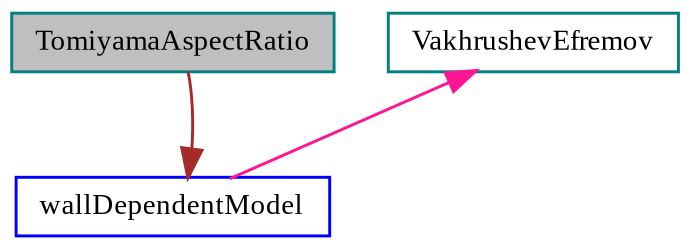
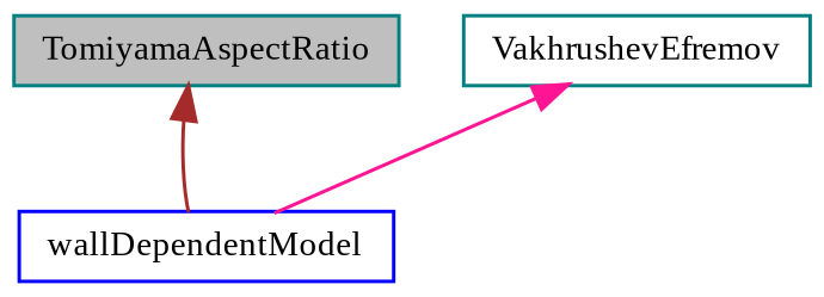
  digraph {
    fontname="Liberation Serif"
    node [color=teal fontname="Liberation Serif" fontsize=10 shape=record]
    edge [dir=back fontname="Liberation Serif" fontsize=10 labelfontname=FreeSans labelfontsize=10 style=solid]
    n1 [fillcolor=grey75 fontcolor=black height=0.2 label=TomiyamaAspectRatio style=filled width=0.4]
    n2 [height=0.2 label=VakhrushevEfremov width=0.4]
    n3 [color=blue height=0.2 label=wallDependentModel width=0.4]
    n2 -> n3 [color=deeppink]
-   n3 -> n1 [color=brown]
+   n1 -> n3 [color=brown]
  }
